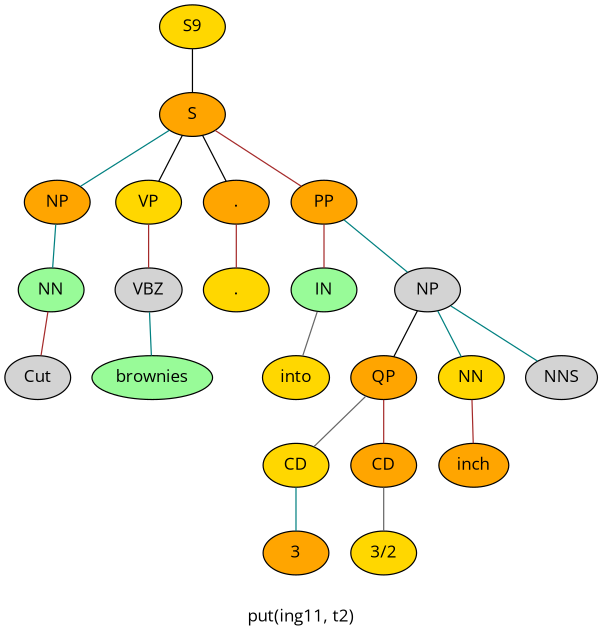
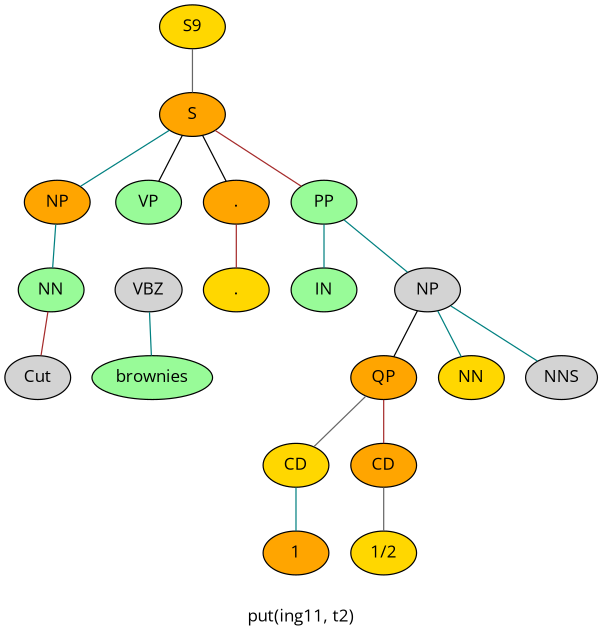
  graph {
    fontname="Open Sans"
    label="put(ing11, t2)"
    node [fillcolor=orange fontname="Open Sans" style=filled]
    edge [color=teal fontname="Open Sans"]
    n1 [fillcolor=gold label=S9]
    n2 [label=S]
    n3 [label=NP]
-   n4 [fillcolor=gold label=VP]
+   n4 [fillcolor=palegreen label=VP]
    n5 [label="."]
-   n6 [label=PP]
+   n6 [fillcolor=palegreen label=PP]
    n7 [fillcolor=palegreen label=NN]
    n8 [fillcolor=lightgrey label=VBZ]
    n9 [fillcolor=gold label="."]
    n10 [fillcolor=lightgrey label=Cut]
    n11 [fillcolor=palegreen label=brownies]
    n12 [fillcolor=palegreen label=IN]
    n13 [fillcolor=lightgrey label=NP]
-   n14 [fillcolor=gold label=into]
    n15 [label=QP]
    n16 [fillcolor=gold label=NN]
    n17 [fillcolor=lightgrey label=NNS]
    n18 [fillcolor=gold label=CD]
    n19 [label=CD]
-   n20 [label=inch]
-   n21 [label=3]
-   n22 [fillcolor=gold label="3/2"]
-   n1 -- n2 [color=black]
+   n21 [label=1]
+   n22 [fillcolor=gold label="1/2"]
+   n1 -- n2 [color=gray40]
    n2 -- n3
    n2 -- n4 [color=black]
    n2 -- n5 [color=black]
    n2 -- n6 [color=brown]
    n3 -- n7
-   n4 -- n8 [color=brown]
    n5 -- n9 [color=brown]
-   n6 -- n12 [color=brown]
+   n6 -- n12
    n6 -- n13
    n7 -- n10 [color=brown]
    n8 -- n11
-   n12 -- n14 [color=gray40]
    n13 -- n15 [color=black]
    n13 -- n16
    n13 -- n17
    n15 -- n18 [color=gray40]
    n15 -- n19 [color=brown]
-   n16 -- n20 [color=brown]
    n18 -- n21
    n19 -- n22 [color=gray40]
  }
